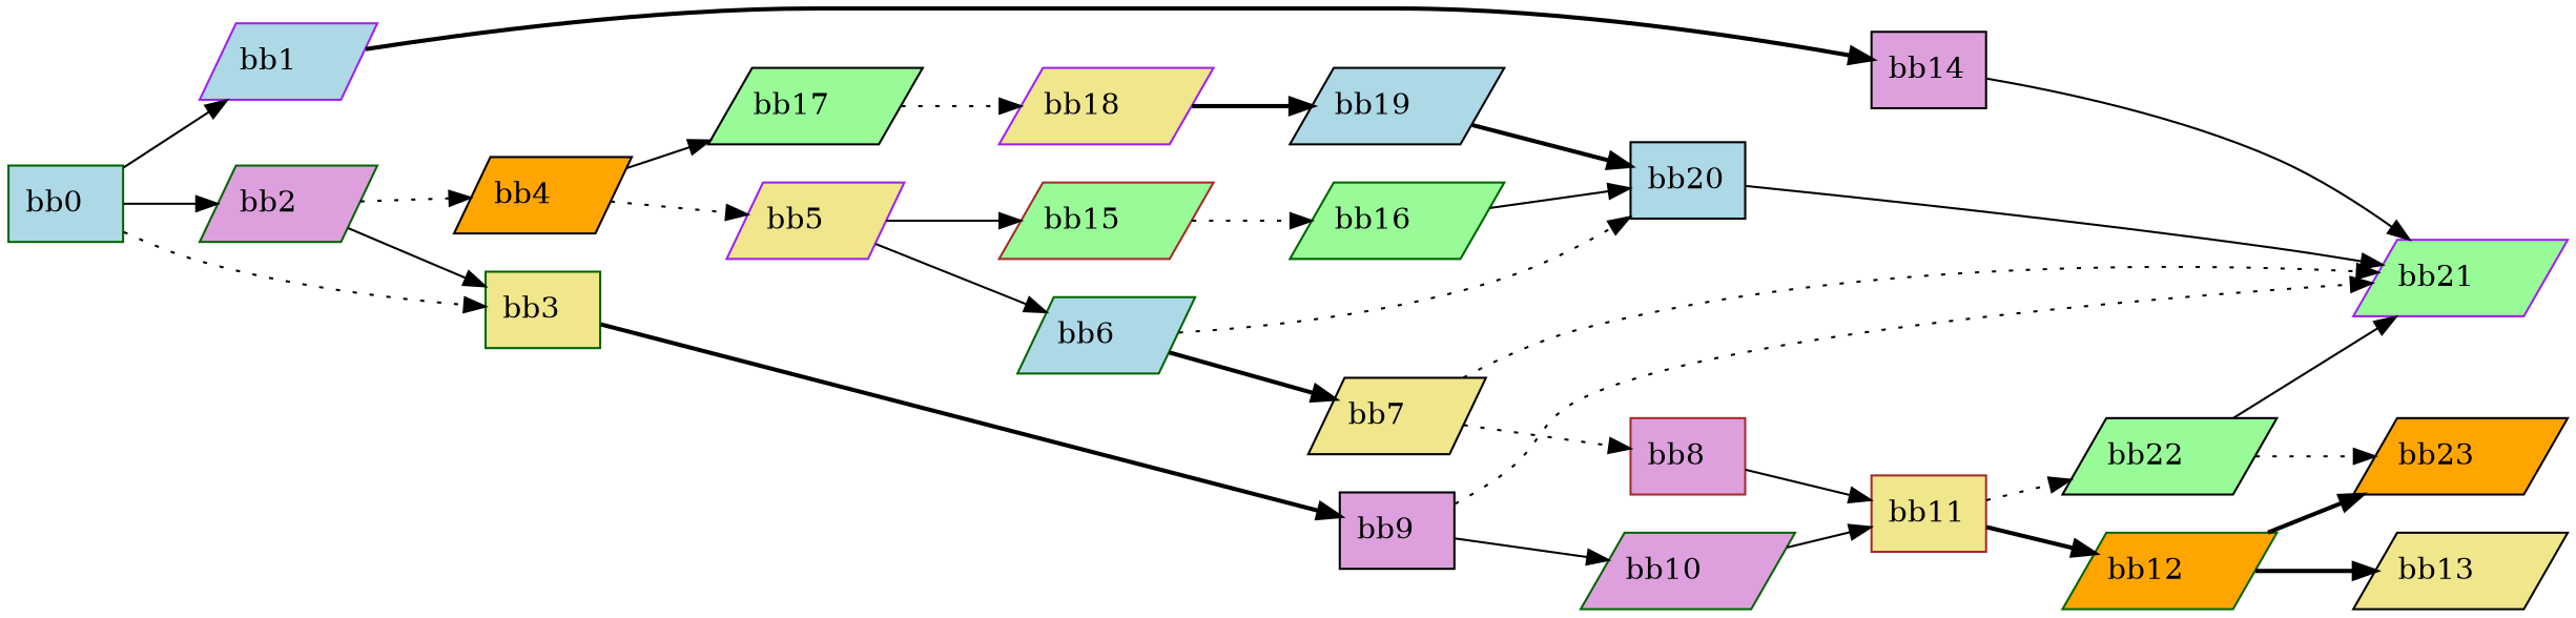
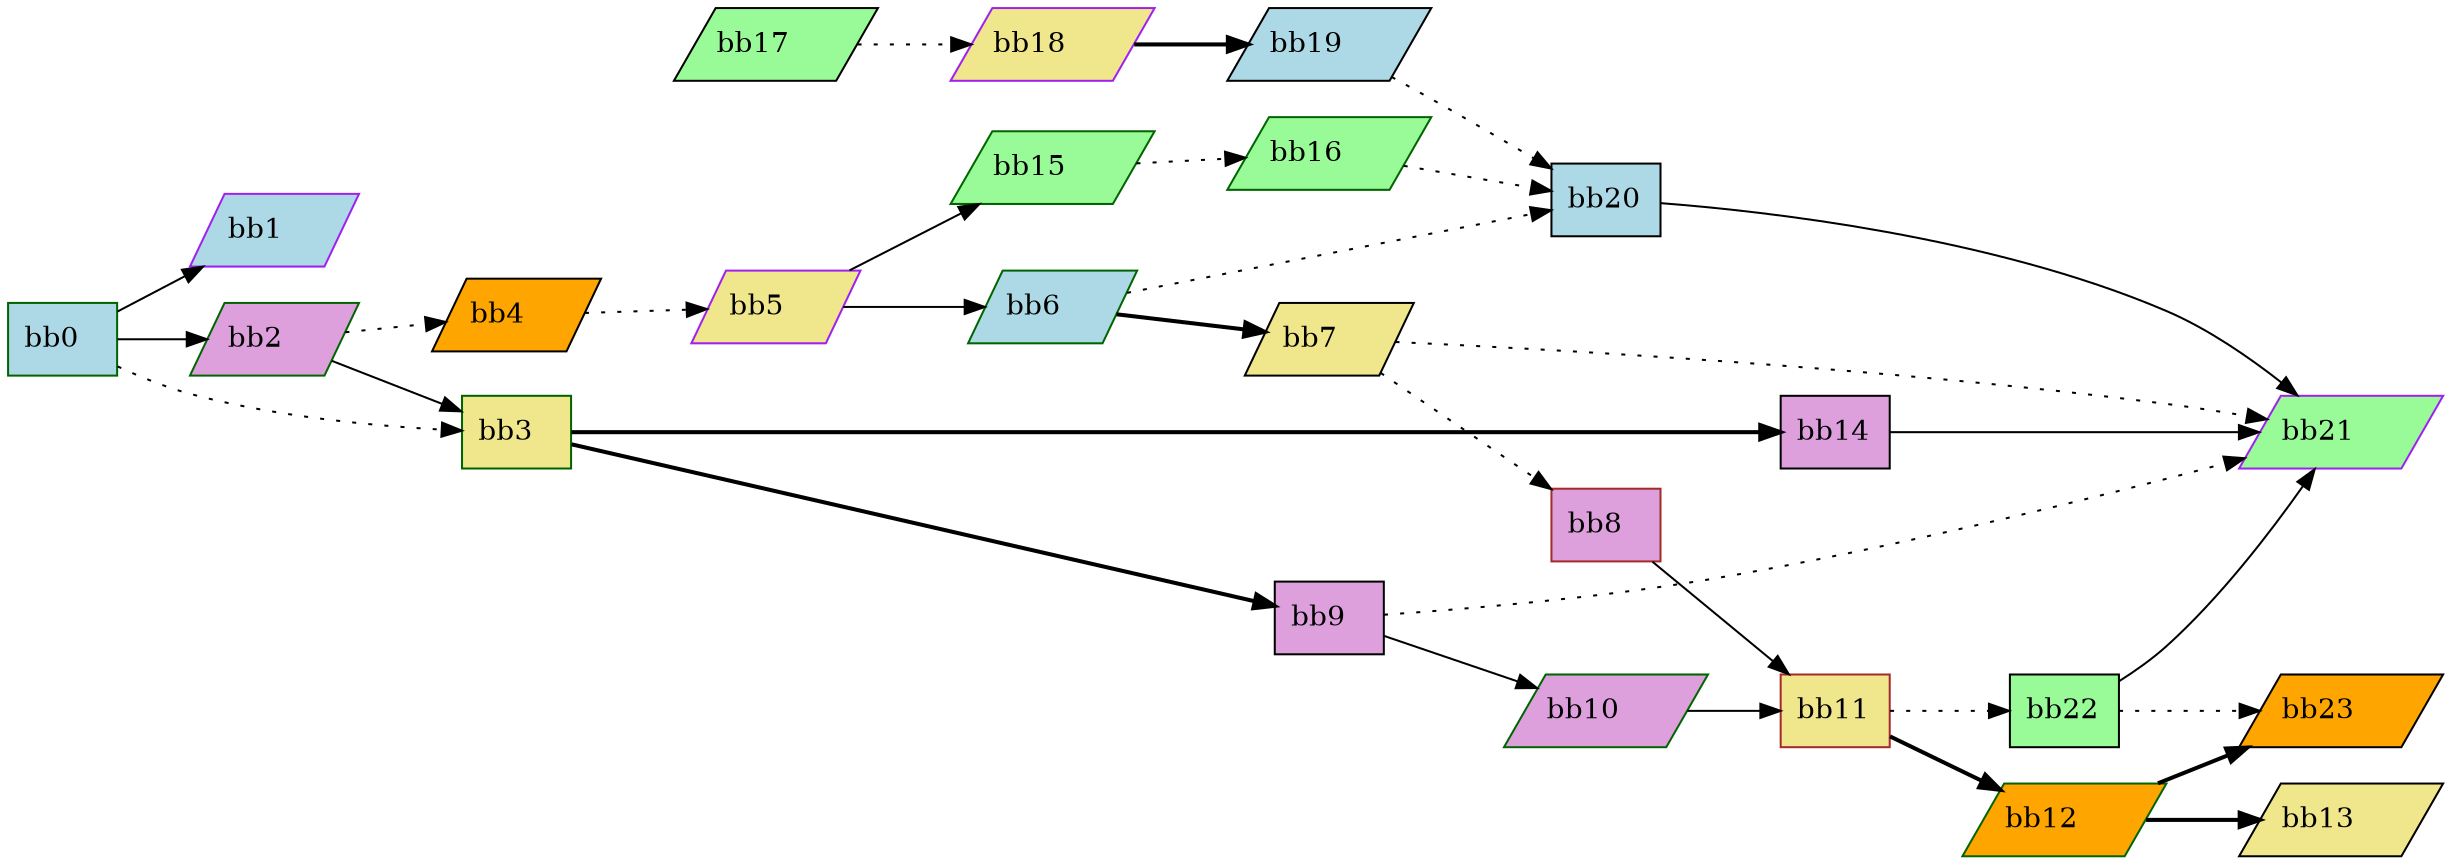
  digraph {
    rankdir=LR
    node [color=black fillcolor=khaki shape=parallelogram style=filled]
    edge [style=solid]
    n1 [color=darkgreen fillcolor=lightblue label="bb0\l" shape=box]
    n2 [color=purple fillcolor=lightblue label="bb1\l"]
    n3 [color=darkgreen fillcolor=plum label="bb2\l"]
    n4 [color=darkgreen label="bb3\l" shape=box]
    n5 [fillcolor=orange label="bb4\l"]
    n6 [fillcolor=plum label="bb9\l" shape=box]
    n7 [fillcolor=plum label="bb14\l" shape=box]
    n8 [color=purple label="bb5\l"]
    n9 [fillcolor=palegreen label="bb17\l"]
    n10 [color=purple fillcolor=palegreen label="bb21\l"]
    n11 [color=darkgreen fillcolor=plum label="bb10\l"]
    n12 [color=darkgreen fillcolor=lightblue label="bb6\l"]
-   n13 [color=brown fillcolor=palegreen label="bb15\l"]
+   n13 [color=darkgreen fillcolor=palegreen label="bb15\l"]
    n14 [color=purple label="bb18\l"]
    n15 [label="bb7\l"]
    n16 [fillcolor=lightblue label="bb20\l" shape=box]
    n17 [color=darkgreen fillcolor=palegreen label="bb16\l"]
    n18 [color=brown fillcolor=plum label="bb8\l" shape=box]
    n19 [color=brown label="bb11\l" shape=box]
    n20 [color=darkgreen fillcolor=orange label="bb12\l"]
-   n21 [fillcolor=palegreen label="bb22\l"]
+   n21 [fillcolor=palegreen label="bb22\l" shape=box]
    n22 [label="bb13\l"]
    n23 [fillcolor=orange label="bb23\l"]
    n24 [fillcolor=lightblue label="bb19\l"]
    n1 -> n2
    n1 -> n3
    n1 -> n4 [style=dotted]
    n3 -> n4
    n3 -> n5 [style=dotted]
    n4 -> n6 [style=bold]
-   n2 -> n7 [style=bold]
+   n4 -> n7 [style=bold]
    n5 -> n8 [style=dotted]
-   n5 -> n9
    n6 -> n10 [style=dotted]
    n6 -> n11
    n7 -> n10
    n8 -> n12
    n8 -> n13
    n9 -> n14 [style=dotted]
    n11 -> n19
    n12 -> n15 [style=bold]
    n12 -> n16 [style=dotted]
    n13 -> n17 [style=dotted]
    n14 -> n24 [style=bold]
    n15 -> n10 [style=dotted]
    n15 -> n18 [style=dotted]
    n16 -> n10
-   n17 -> n16
+   n17 -> n16 [style=dotted]
    n18 -> n19
    n19 -> n20 [style=bold]
    n19 -> n21 [style=dotted]
    n20 -> n22 [style=bold]
    n20 -> n23 [style=bold]
    n21 -> n10
    n21 -> n23 [style=dotted]
-   n24 -> n16 [style=bold]
+   n24 -> n16 [style=dotted]
  }
